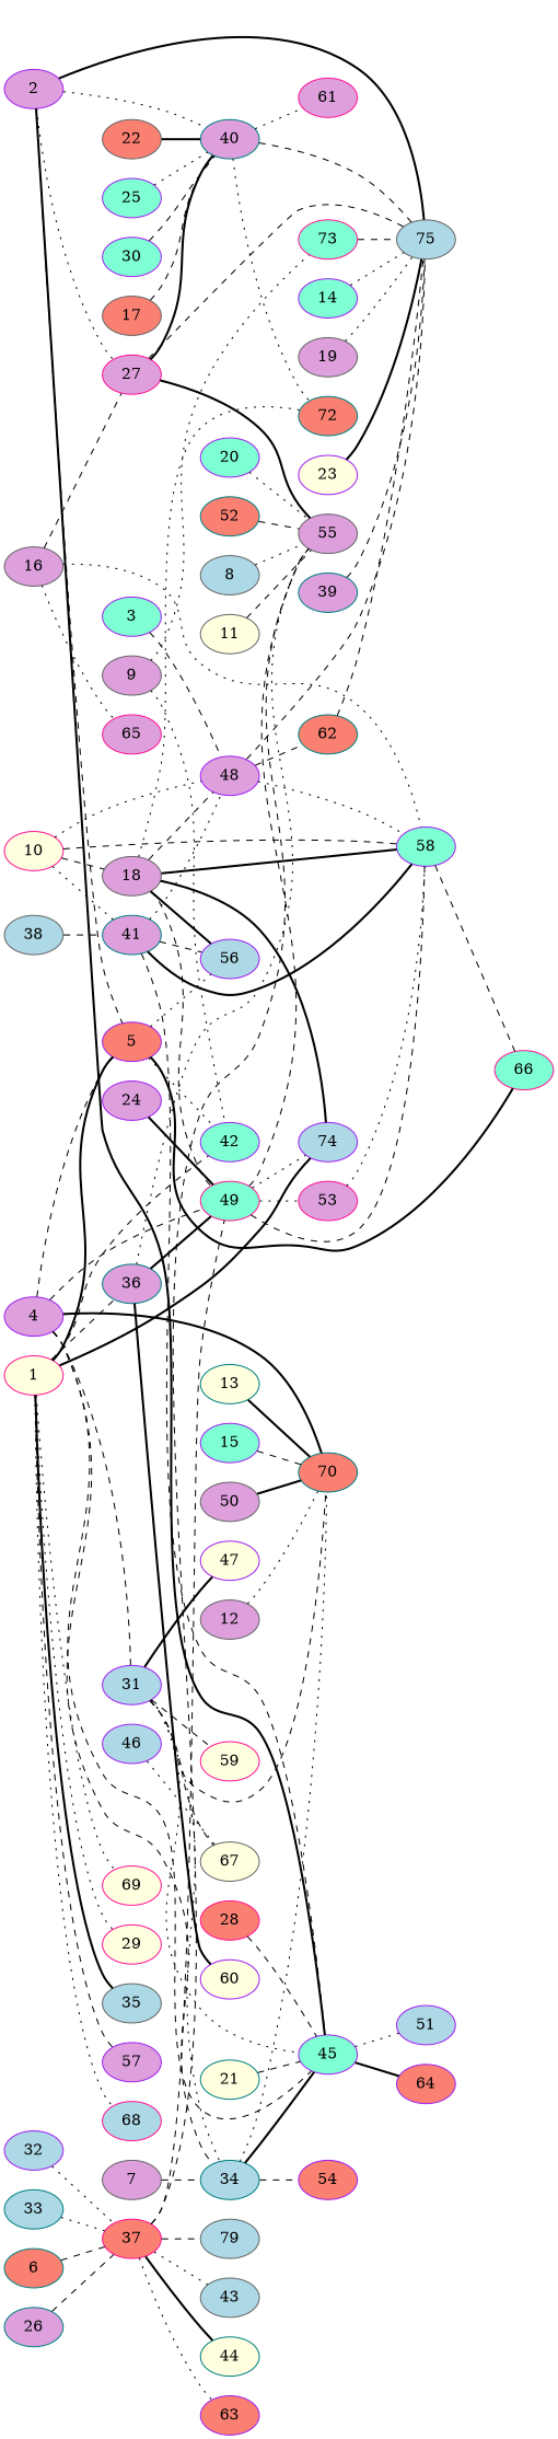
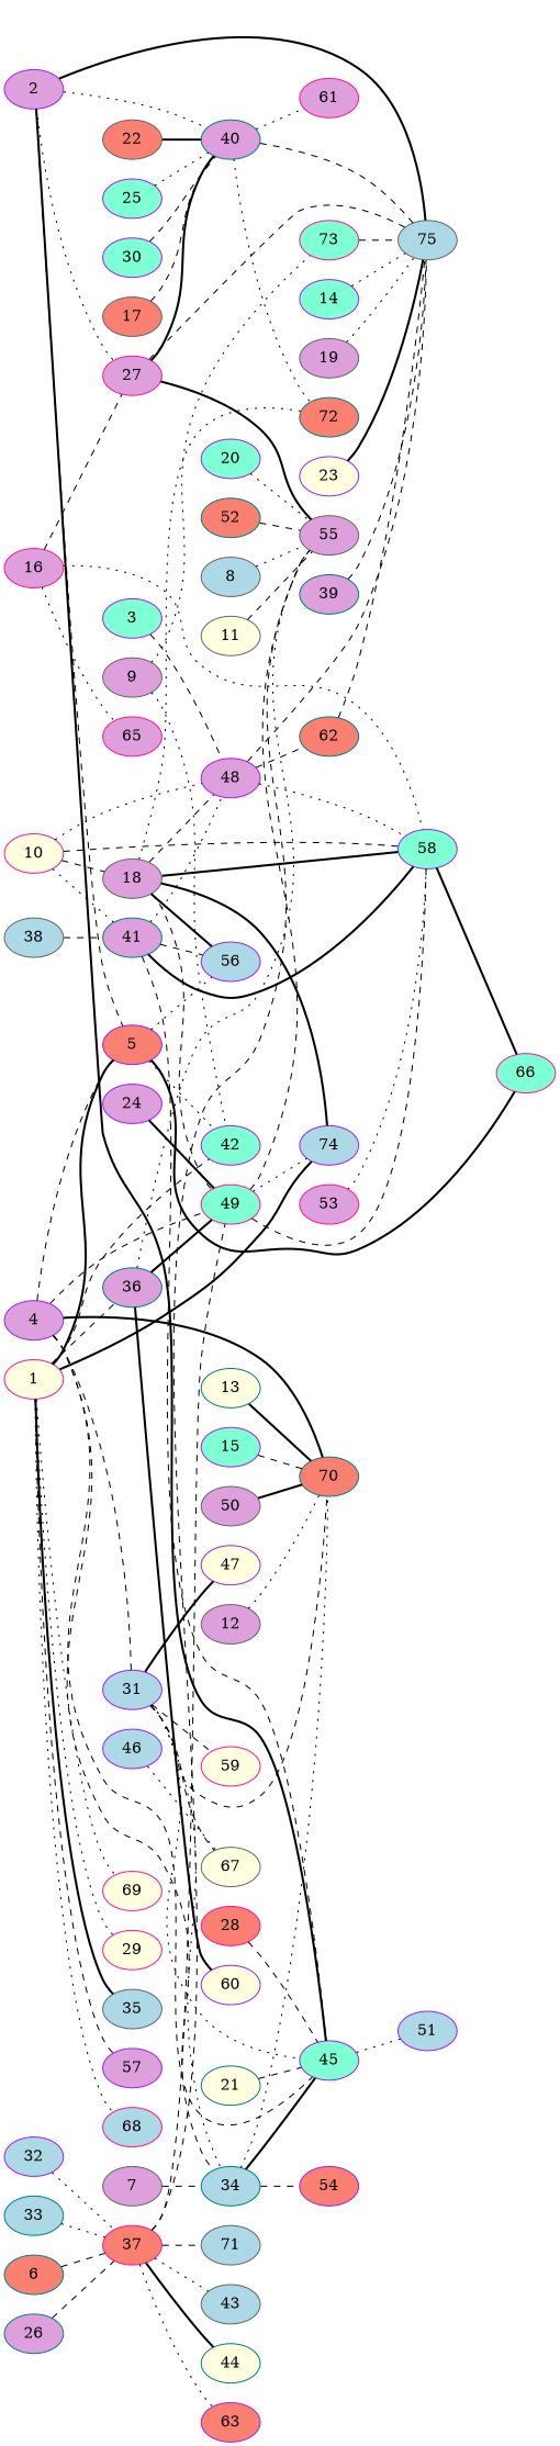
  graph {
    rankdir=LR
    node [color=purple fillcolor=plum style=filled]
    edge [style=dashed weight=1.0]
    1 [color=deeppink fillcolor=lightyellow]
    5 [fillcolor=salmon]
    29 [color=deeppink fillcolor=lightyellow]
    35 [color=gray40 fillcolor=lightblue]
    36 [color=teal]
    42 [fillcolor=aquamarine]
    57
    68 [color=deeppink fillcolor=lightblue]
    69 [color=deeppink fillcolor=lightyellow]
    74 [fillcolor=lightblue]
    66 [color=deeppink fillcolor=aquamarine]
    56 [fillcolor=lightblue]
    49 [color=deeppink fillcolor=aquamarine]
    55 [color=gray40]
    60 [fillcolor=lightyellow]
    2
    27 [color=deeppink]
    40 [color=teal]
    45 [fillcolor=aquamarine]
    75 [color=gray40 fillcolor=lightblue]
    72 [color=teal fillcolor=salmon]
    61 [color=deeppink]
    51 [fillcolor=lightblue]
-   64 [fillcolor=salmon]
    3 [fillcolor=aquamarine]
    48
    58 [fillcolor=aquamarine]
    62 [color=teal fillcolor=salmon]
    4
    31 [fillcolor=lightblue]
    34 [color=teal fillcolor=lightblue]
    70 [color=teal fillcolor=salmon]
    47 [fillcolor=lightyellow]
    59 [color=deeppink fillcolor=lightyellow]
    67 [color=gray40 fillcolor=lightyellow]
    54 [fillcolor=salmon]
    53 [color=deeppink]
    6 [color=teal fillcolor=salmon]
    37 [color=deeppink fillcolor=salmon]
    43 [color=gray40 fillcolor=lightblue]
    44 [color=teal fillcolor=lightyellow]
    63 [fillcolor=salmon]
-   71 [color=gray40 fillcolor=lightblue label=79]
+   71 [color=gray40 fillcolor=lightblue]
    7 [color=gray40]
    8 [color=gray40 fillcolor=lightblue]
    9 [color=gray40]
    73 [color=deeppink fillcolor=aquamarine]
    10 [color=deeppink fillcolor=lightyellow]
    18 [color=gray40]
    41 [color=teal]
    11 [color=gray40 fillcolor=lightyellow]
    12 [color=gray40]
    13 [color=teal fillcolor=lightyellow]
    14 [fillcolor=aquamarine]
    15 [fillcolor=aquamarine]
-   16 [color=gray40]
+   16 [color=deeppink]
    65 [color=deeppink]
    17 [color=gray40 fillcolor=salmon]
    19 [color=gray40]
    20 [fillcolor=aquamarine]
    21 [color=teal fillcolor=lightyellow]
    22 [color=gray40 fillcolor=salmon]
    23 [fillcolor=lightyellow]
    24
    25 [fillcolor=aquamarine]
    26 [color=teal]
    28 [color=deeppink fillcolor=salmon]
    30 [fillcolor=aquamarine]
    32 [fillcolor=lightblue]
    33 [color=teal fillcolor=lightblue]
    38 [color=gray40 fillcolor=lightblue]
    39 [color=teal]
    46 [fillcolor=lightblue]
    50 [color=gray40]
    52 [color=teal fillcolor=salmon]
    1 -- 5 [style=bold weight=8.0]
    1 -- 29 [style=dotted]
    1 -- 35 [style=bold]
    1 -- 36
    1 -- 42 [weight=4.0]
    1 -- 57
    1 -- 68 [style=dotted]
    1 -- 69 [style=dotted]
    1 -- 74 [style=bold]
    5 -- 42 [style=dotted weight=2.0]
    5 -- 66 [style=bold]
    5 -- 56 [style=dotted]
    36 -- 49 [style=bold weight=3.0]
    36 -- 55 [style=dotted]
    36 -- 60 [style=bold]
    49 -- 74 [style=dotted]
    49 -- 55 [weight=3.0]
    49 -- 58
-   49 -- 53 [style=dotted]
    2 -- 5
    2 -- 27 [style=dotted weight=2.0]
    2 -- 40 [style=dotted weight=6.0]
    2 -- 45 [style=bold]
    2 -- 75 [style=bold weight=2.0]
    27 -- 55 [style=bold]
    27 -- 40 [style=bold weight=3.0]
    27 -- 75
    40 -- 75 [weight=3.0]
    40 -- 72 [style=dotted]
    40 -- 61 [style=dotted]
    45 -- 51 [style=dotted]
-   45 -- 64 [style=bold]
    3 -- 48
    48 -- 75
    48 -- 58 [style=dotted]
    48 -- 62
-   58 -- 66
+   58 -- 66 [style=bold]
    62 -- 75
    4 -- 5
    4 -- 49
    4 -- 45 [weight=2.0]
    4 -- 31 [weight=2.0]
    4 -- 34 [weight=2.0]
    4 -- 70 [style=bold weight=4.0]
    31 -- 45 [style=dotted]
    31 -- 34 [style=dotted]
    31 -- 70 [weight=2.0]
    31 -- 47 [style=bold]
    31 -- 59
    31 -- 67
    34 -- 45 [style=bold]
    34 -- 70 [style=dotted weight=2.0]
    34 -- 54
    53 -- 58 [style=dotted]
    6 -- 37
    37 -- 49 [weight=6.0]
    37 -- 55 [weight=2.0]
    37 -- 43 [style=dotted]
    37 -- 44 [style=bold]
    37 -- 63 [style=dotted]
    37 -- 71
    7 -- 34
    8 -- 55 [style=dotted]
    9 -- 42 [style=dotted]
    9 -- 73 [style=dotted]
    73 -- 75
    10 -- 48 [style=dotted weight=3.0]
    10 -- 58 [weight=3.0]
    10 -- 18 [weight=3.0]
    10 -- 41 [style=dotted weight=3.0]
    18 -- 74 [style=bold weight=2.0]
    18 -- 56 [style=bold]
    18 -- 49
    18 -- 72 [style=dotted]
    18 -- 48
    18 -- 58 [style=bold]
    41 -- 56
    41 -- 45
    41 -- 48 [style=dotted]
    41 -- 58 [style=bold]
    11 -- 55
    12 -- 70 [style=dotted]
    13 -- 70 [style=bold]
    14 -- 75 [style=dotted]
    15 -- 70
    16 -- 27
    16 -- 58 [style=dotted]
    16 -- 65 [style=dotted]
    17 -- 40
    19 -- 75 [style=dotted]
    20 -- 55 [style=dotted]
    21 -- 45
    22 -- 40 [style=bold]
    23 -- 75 [style=bold]
    24 -- 49 [style=bold]
    25 -- 40 [style=dotted]
    26 -- 37
    28 -- 45
    30 -- 40
    32 -- 37 [style=dotted]
    33 -- 37 [style=dotted]
    38 -- 41
    39 -- 75
    46 -- 67 [style=dotted]
    50 -- 70 [style=bold]
    52 -- 55
  }
